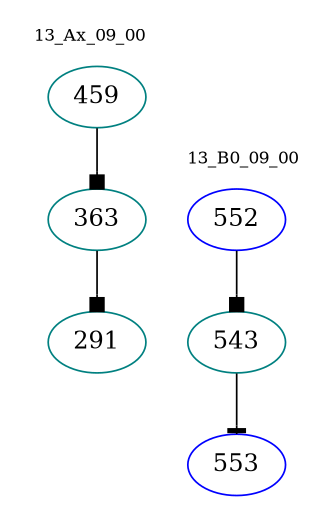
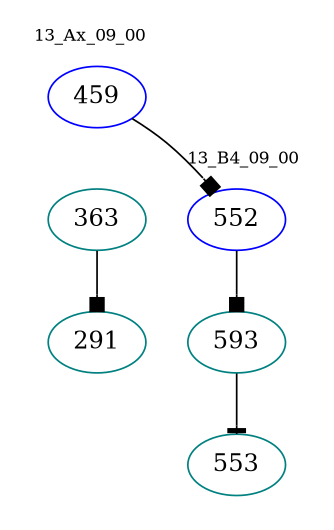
  digraph {
    node [color=teal]
    edge [arrowhead=box color=black]
-   n1 [label=459]
+   n1 [color=blue label=459]
    n2 [label=363]
    n3 [label=291]
    n4 [color=blue label=552]
-   n5 [label=543]
-   n6 [color=blue label=553]
+   n5 [label=593]
+   n6 [label=553]
    subgraph cluster_1 {
      color=white
      fontsize=10
      label="13_Ax_09_00"
      n1
      n2
      n3
    }
    subgraph cluster_2 {
      color=white
      fontsize=10
-     label="13_B0_09_00"
+     label="13_B4_09_00"
      n4
      n5
      n6
    }
-   n1 -> n2
+   n1 -> n4
    n2 -> n3
    n4 -> n5
    n5 -> n6 [arrowhead=tee]
  }
